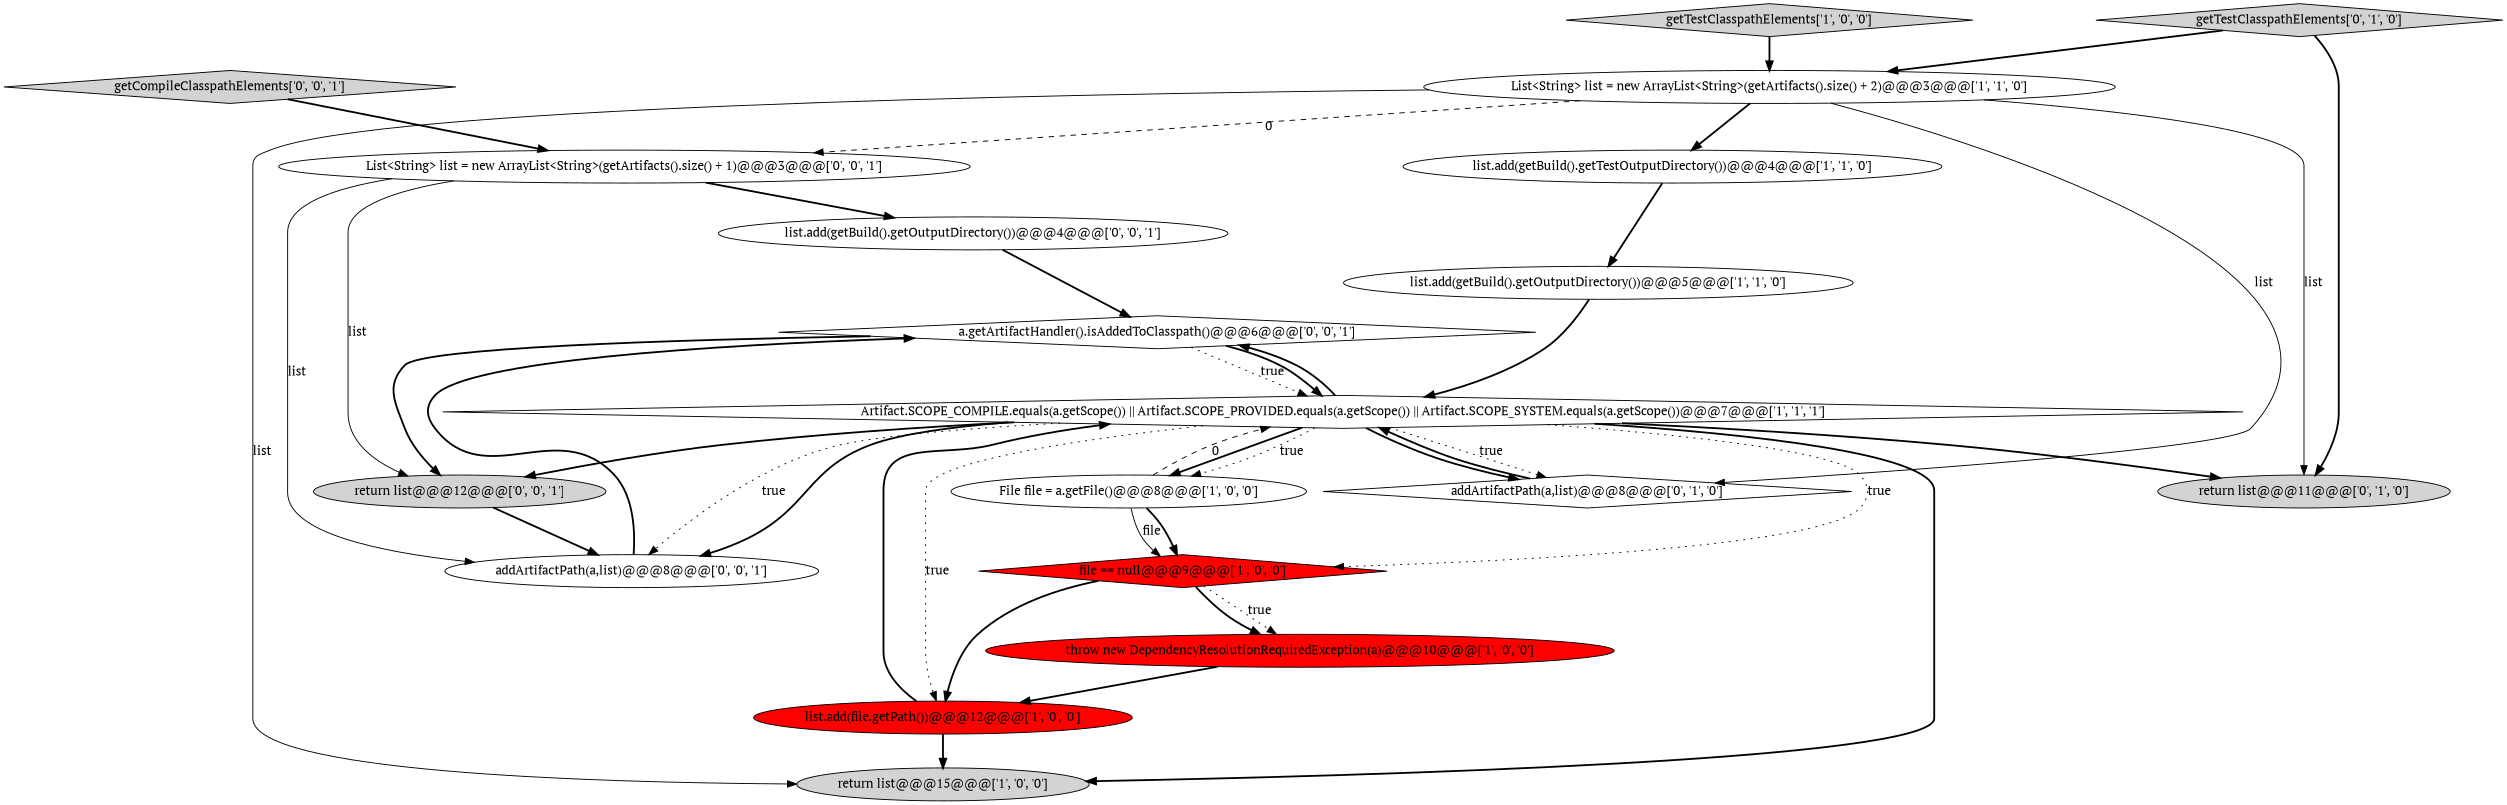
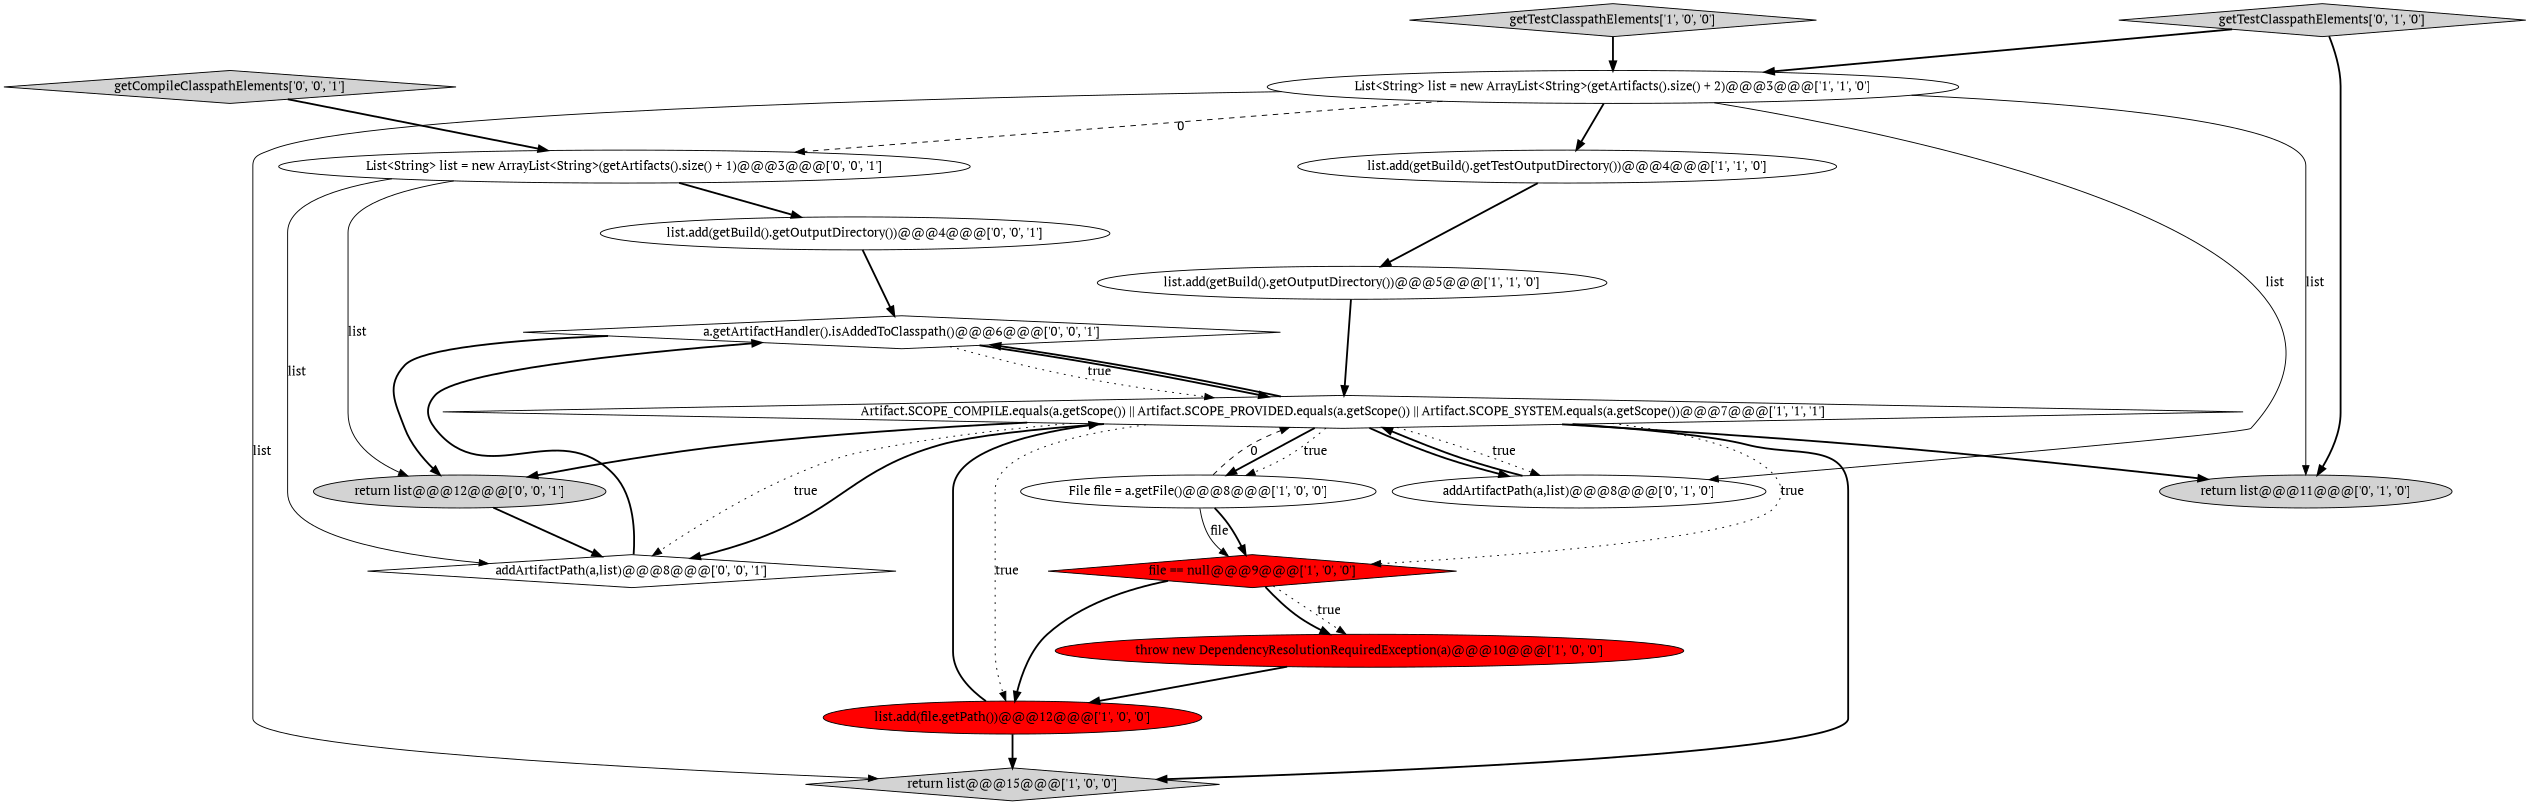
  digraph {
    fontname="PT Serif"
    node [fillcolor=white fontname="PT Serif" shape=ellipse style=filled]
    edge [fontname="PT Serif" style=bold]
    n1 [label="list.add(getBuild().getOutputDirectory())@@@4@@@['0', '0', '1']"]
    n2 [label="a.getArtifactHandler().isAddedToClasspath()@@@6@@@['0', '0', '1']" shape=diamond]
    n3 [label="Artifact.SCOPE_COMPILE.equals(a.getScope()) || Artifact.SCOPE_PROVIDED.equals(a.getScope()) || Artifact.SCOPE_SYSTEM.equals(a.getScope())@@@7@@@['1', '1', '1']" shape=diamond]
    n4 [fillcolor=lightgray label="return list@@@12@@@['0', '0', '1']"]
    n5 [fillcolor=red label="list.add(file.getPath())@@@12@@@['1', '0', '0']"]
-   n6 [fillcolor=lightgray label="return list@@@15@@@['1', '0', '0']"]
+   n6 [fillcolor=lightgray label="return list@@@15@@@['1', '0', '0']" shape=diamond]
    n7 [label="File file = a.getFile()@@@8@@@['1', '0', '0']"]
    n8 [fillcolor=red label="file == null@@@9@@@['1', '0', '0']" shape=diamond]
    n9 [fillcolor=lightgray label="return list@@@11@@@['0', '1', '0']"]
-   n10 [label="addArtifactPath(a,list)@@@8@@@['0', '1', '0']" shape=diamond]
-   n11 [label="addArtifactPath(a,list)@@@8@@@['0', '0', '1']"]
+   n10 [label="addArtifactPath(a,list)@@@8@@@['0', '1', '0']"]
+   n11 [label="addArtifactPath(a,list)@@@8@@@['0', '0', '1']" shape=diamond]
    n12 [fillcolor=red label="throw new DependencyResolutionRequiredException(a)@@@10@@@['1', '0', '0']"]
    n13 [fillcolor=lightgray label="getTestClasspathElements['1', '0', '0']" shape=diamond]
    n14 [label="List<String> list = new ArrayList<String>(getArtifacts().size() + 2)@@@3@@@['1', '1', '0']"]
    n15 [label="list.add(getBuild().getTestOutputDirectory())@@@4@@@['1', '1', '0']"]
    n16 [label="List<String> list = new ArrayList<String>(getArtifacts().size() + 1)@@@3@@@['0', '0', '1']"]
    n17 [label="list.add(getBuild().getOutputDirectory())@@@5@@@['1', '1', '0']"]
    n18 [fillcolor=lightgray label="getCompileClasspathElements['0', '0', '1']" shape=diamond]
    n19 [fillcolor=lightgray label="getTestClasspathElements['0', '1', '0']" shape=diamond]
    n1 -> n2
    n2 -> n3 [label=true style=dotted]
    n2 -> n3
    n2 -> n4
    n3 -> n2
    n3 -> n4
    n3 -> n5 [label=true style=dotted]
    n3 -> n6
    n3 -> n7
    n3 -> n7 [label=true style=dotted]
    n3 -> n8 [label=true style=dotted]
    n3 -> n9
    n3 -> n10 [label=true style=dotted]
    n3 -> n10
    n3 -> n11
    n3 -> n11 [label=true style=dotted]
    n4 -> n11
    n5 -> n3
    n5 -> n6
    n7 -> n3 [label=0 style=dashed]
    n7 -> n8 [label=file style=solid]
    n7 -> n8
    n8 -> n5
    n8 -> n12
    n8 -> n12 [label=true style=dotted]
    n10 -> n3
    n11 -> n2
    n12 -> n5
    n13 -> n14
    n14 -> n6 [label=list style=solid]
    n14 -> n9 [label=list style=solid]
    n14 -> n10 [label=list style=solid]
    n14 -> n15
    n14 -> n16 [label=0 style=dashed]
    n15 -> n17
    n16 -> n1
    n16 -> n4 [label=list style=solid]
    n16 -> n11 [label=list style=solid]
    n17 -> n3
    n18 -> n16
    n19 -> n9
    n19 -> n14
  }
